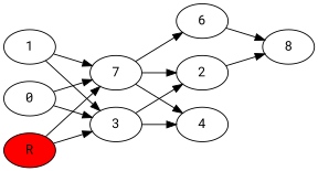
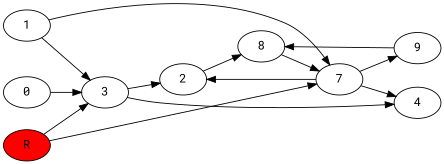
  digraph {
    fontname="Roboto Mono"
    rankdir=LR
    node [fontname="Roboto Mono"]
    edge [fontname="Roboto Mono"]
    1
    3
    7
    2
    4
-   6
+   6 [label=9]
    8
    n8 [label=0]
    R [fillcolor="#ff0000" style=filled]
    1 -> 3
    1 -> 7
    3 -> 2
    3 -> 4
    7 -> 2
    7 -> 4
    7 -> 6
    2 -> 8
    6 -> 8
    n8 -> 3
-   n8 -> 7
+   8 -> 7
    R -> 3
    R -> 7
  }
